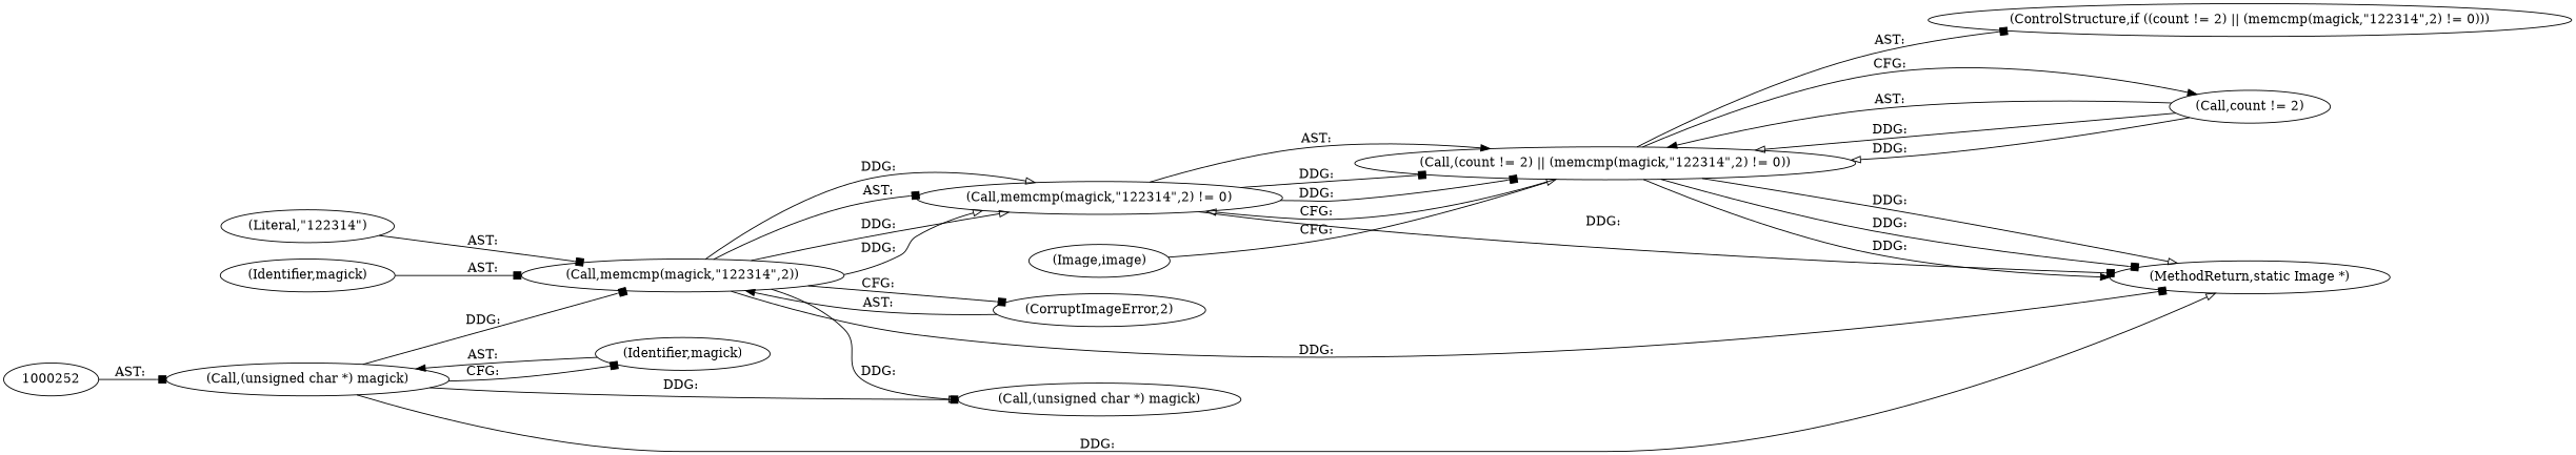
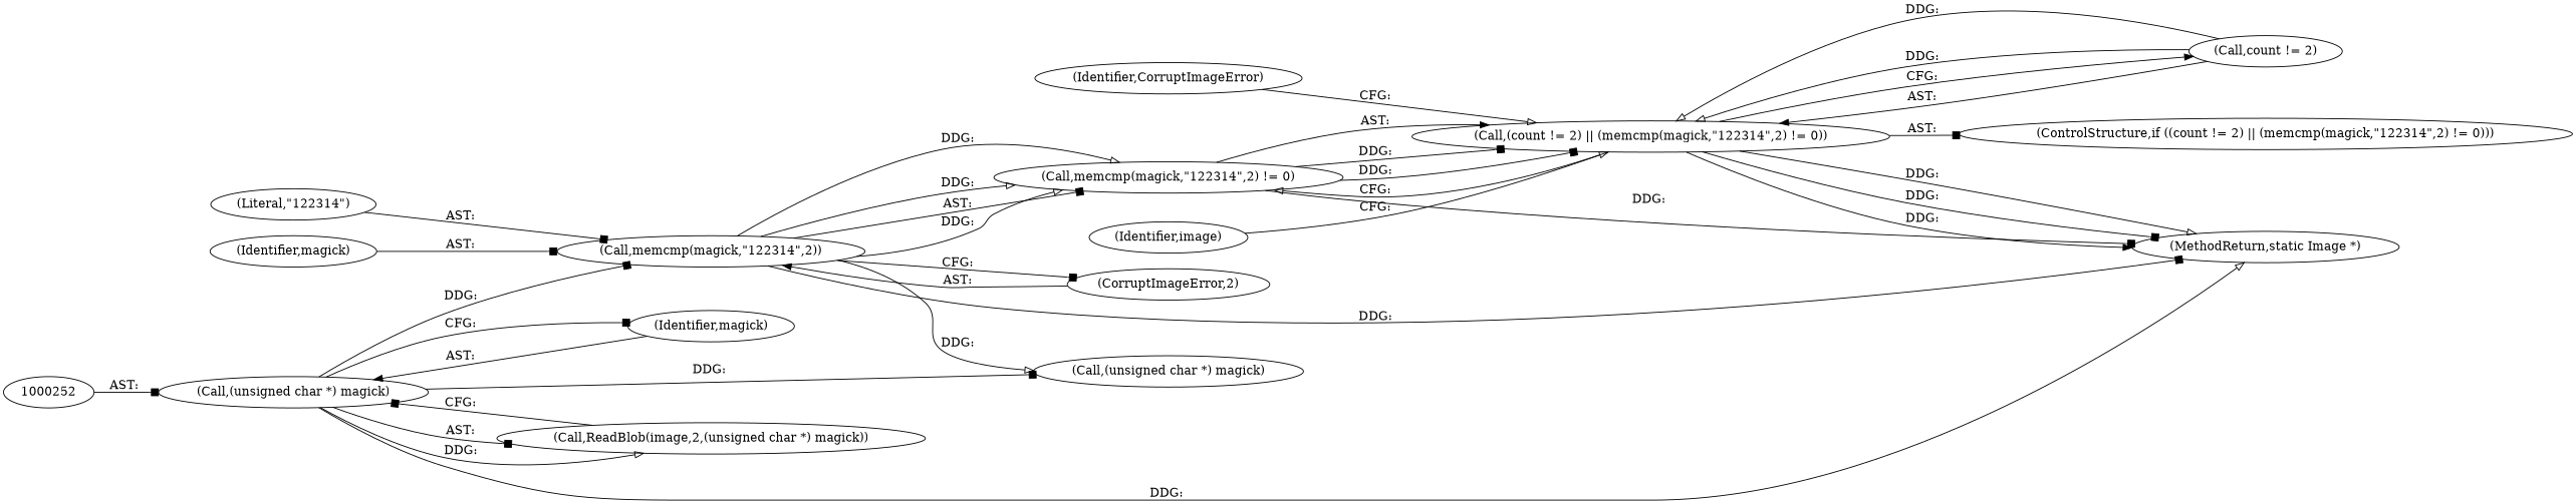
  digraph {
    rankdir=LR
    edge [arrowhead=box]
    n1 [label="(Call,memcmp(magick,\"\122\314\",2) != 0)"]
    n2 [label="(Call,(count != 2) || (memcmp(magick,\"\122\314\",2) != 0))"]
    n3 [label="(MethodReturn,static Image *)"]
    n4 [label="(ControlStructure,if ((count != 2) || (memcmp(magick,\"\122\314\",2) != 0)))"]
    n5 [label="(Call,count != 2)"]
    n6 [label="(Call,memcmp(magick,\"\122\314\",2))"]
    n7 [label="(CorruptImageError,2)"]
    n8 [label="(Call,(unsigned char *) magick)"]
    n9 [label="(Call,(unsigned char *) magick)"]
+   n10 [label="(Call,ReadBlob(image,2,(unsigned char *) magick))"]
    n11 [label="(Identifier,magick)"]
    n12 [label="(Identifier,magick)"]
+   n13 [label="(Identifier,CorruptImageError)"]
    n14 [label="(Literal,\"\122\314\")"]
-   n15 [label="(Image,image)"]
+   n15 [label="(Identifier,image)"]
    1000252
    n1 -> n2 [arrowhead=normal label="AST: "]
    n1 -> n2 [label="DDG: "]
    n1 -> n2 [label="DDG: "]
    n1 -> n3 [label="DDG: "]
    n2 -> n1 [arrowhead=onormal label="CFG: "]
    n2 -> n3 [arrowhead=onormal label="DDG: "]
    n2 -> n3 [label="DDG: "]
    n2 -> n3 [arrowhead=normal label="DDG: "]
    n2 -> n4 [label="AST: "]
    n2 -> n5 [arrowhead=normal label="CFG: "]
    n5 -> n2 [arrowhead=normal label="AST: "]
    n5 -> n2 [arrowhead=onormal label="DDG: "]
    n5 -> n2 [arrowhead=onormal label="DDG: "]
    n6 -> n1 [label="AST: "]
    n6 -> n1 [arrowhead=onormal label="DDG: "]
    n6 -> n1 [arrowhead=onormal label="DDG: "]
    n6 -> n1 [arrowhead=onormal label="DDG: "]
    n6 -> n3 [label="DDG: "]
    n6 -> n7 [label="CFG: "]
    n6 -> n8 [arrowhead=onormal label="DDG: "]
    n7 -> n6 [arrowhead=normal label="AST: "]
    n9 -> n3 [arrowhead=onormal label="DDG: "]
    n9 -> n6 [label="DDG: "]
    n9 -> n8 [label="DDG: "]
+   n9 -> n10 [label="AST: "]
+   n9 -> n10 [arrowhead=onormal label="DDG: "]
    n9 -> n11 [label="CFG: "]
+   n10 -> n9 [label="CFG: "]
    n11 -> n9 [arrowhead=normal label="AST: "]
    n12 -> n6 [label="AST: "]
+   n13 -> n2 [arrowhead=onormal label="CFG: "]
    n14 -> n6 [label="AST: "]
    n15 -> n2 [arrowhead=onormal label="CFG: "]
    1000252 -> n9 [label="AST: "]
  }
